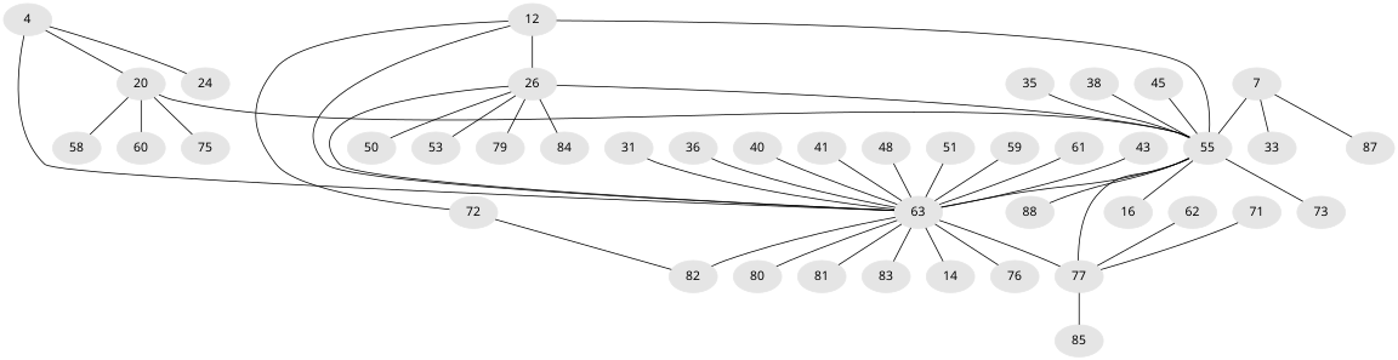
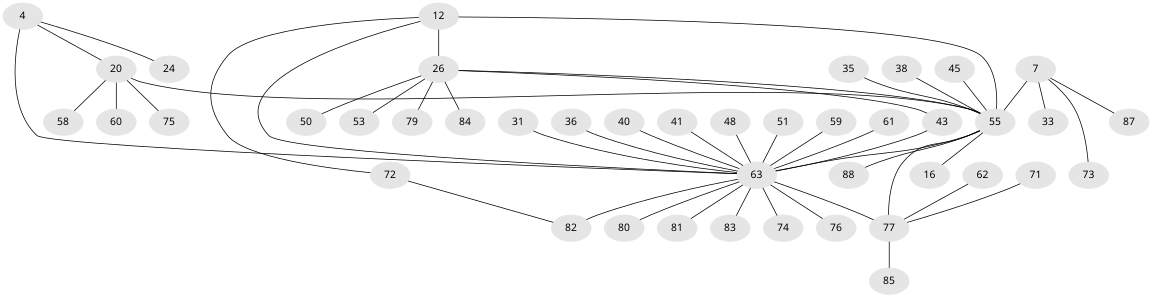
  graph {
    fontname="Noto Sans"
    node [color=gray90 fontname="Noto Sans" style=filled]
    edge [fontname="Noto Sans"]
    4 [super="+3"]
    20 [super="+17"]
    24
    63 [super="+25+30+57+14+2"]
    55 [super="+54+8+19"]
    58
    60
    75
    77 [super="+70+64+29+44"]
-   74 [super="+65" label=14]
+   74 [super="+65"]
    76
    80
    81
    82 [super="+47"]
    83
    7 [super="+5"]
    33
    73 [super="+68"]
    87
    n20 [label=16 super="+78"]
    88 [super="+66"]
    12 [super="+9"]
    n23 [label=26 super="+42"]
    72 [super="+34"]
    50
    53
    79 [super="+52"]
    84
    31
    n30 [label=35]
    36
    38
    40
    41
    43
    45
    48
    51
    85
    59
    61
    62
    71 [super="+69"]
    4 -- 20
    4 -- 24
    4 -- 63 [weight=4]
    20 -- 55 [weight=4]
    20 -- 58
    20 -- 60
    20 -- 75
    63 -- 77 [weight=4]
    63 -- 74
    63 -- 76
    63 -- 80
    63 -- 81
    63 -- 82 [weight=2]
    63 -- 83
    55 -- 63 [weight=5]
    55 -- 77
    55 -- n20
    55 -- 88
    77 -- 85
    7 -- 55 [weight=4]
    7 -- 33
-   55 -- 73
+   7 -- 73
    7 -- 87
    12 -- 63
    12 -- 55 [weight=2]
    12 -- n23 [weight=4]
    12 -- 72
-   n23 -- 63
+   n23 -- 43
    n23 -- 55 [weight=2]
    n23 -- 50
    n23 -- 53
    n23 -- 79
    n23 -- 84
    72 -- 82
    31 -- 63
    n30 -- 55
    36 -- 63
    38 -- 55
    40 -- 63
    41 -- 63
    43 -- 63
    45 -- 55
    48 -- 63
    51 -- 63
    59 -- 63 [weight=2]
    61 -- 63
    62 -- 77
    71 -- 77
  }
